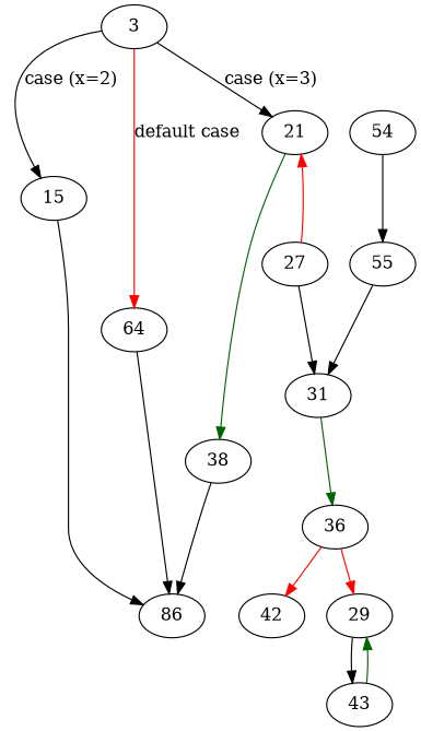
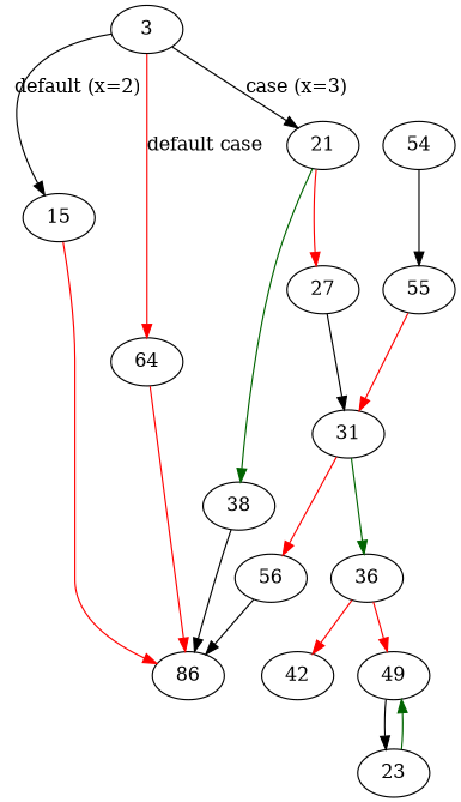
  strict digraph {
    3 [entry=true]
    15
    21
    64
    n5 [label=86]
    n6 [label=38]
    n7 [label=27]
    31
    36
+   56
    42
-   49 [label=29]
+   49
    55
-   43
+   43 [label=23]
    54
-   3 -> 15 [cond="case (x=2)" label="case (x=2)"]
+   3 -> 15 [cond="case (x=2)" label="default (x=2)"]
    3 -> 21 [cond="case (x=3)" label="case (x=3)"]
    3 -> 64 [color=red cond="default case" label="default case"]
-   15 -> n5
+   15 -> n5 [color=red]
    21 -> n6 [color=darkgreen cond=true]
-   n7 -> 21 [color=red cond=false]
-   64 -> n5
+   21 -> n7 [color=red cond=false]
+   64 -> n5 [color=red]
    n6 -> n5
    n7 -> 31
    31 -> 36 [color=darkgreen cond=true]
+   31 -> 56 [color=red cond=false]
    36 -> 42 [color=red cond=true]
    36 -> 49 [color=red cond=false]
+   56 -> n5
    49 -> 43
-   55 -> 31
+   55 -> 31 [color=red]
    43 -> 49 [color=darkgreen cond=true]
    54 -> 55
  }
